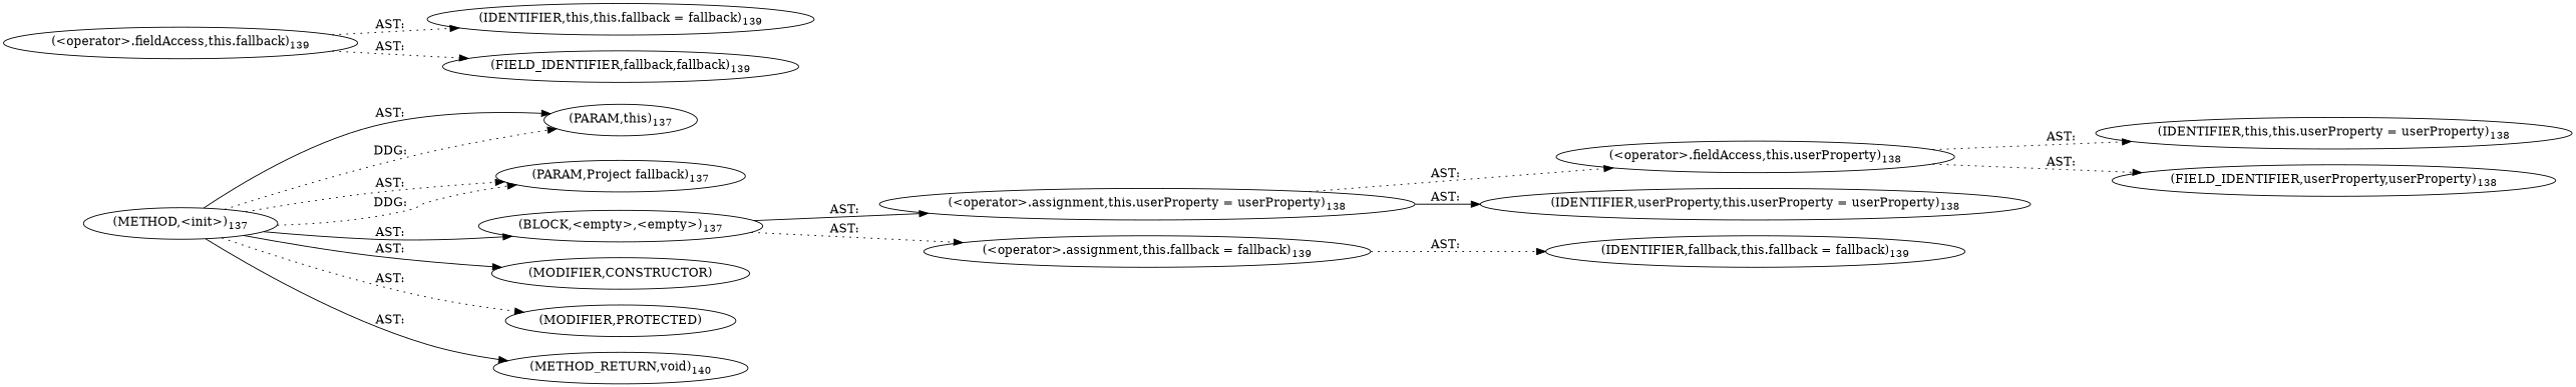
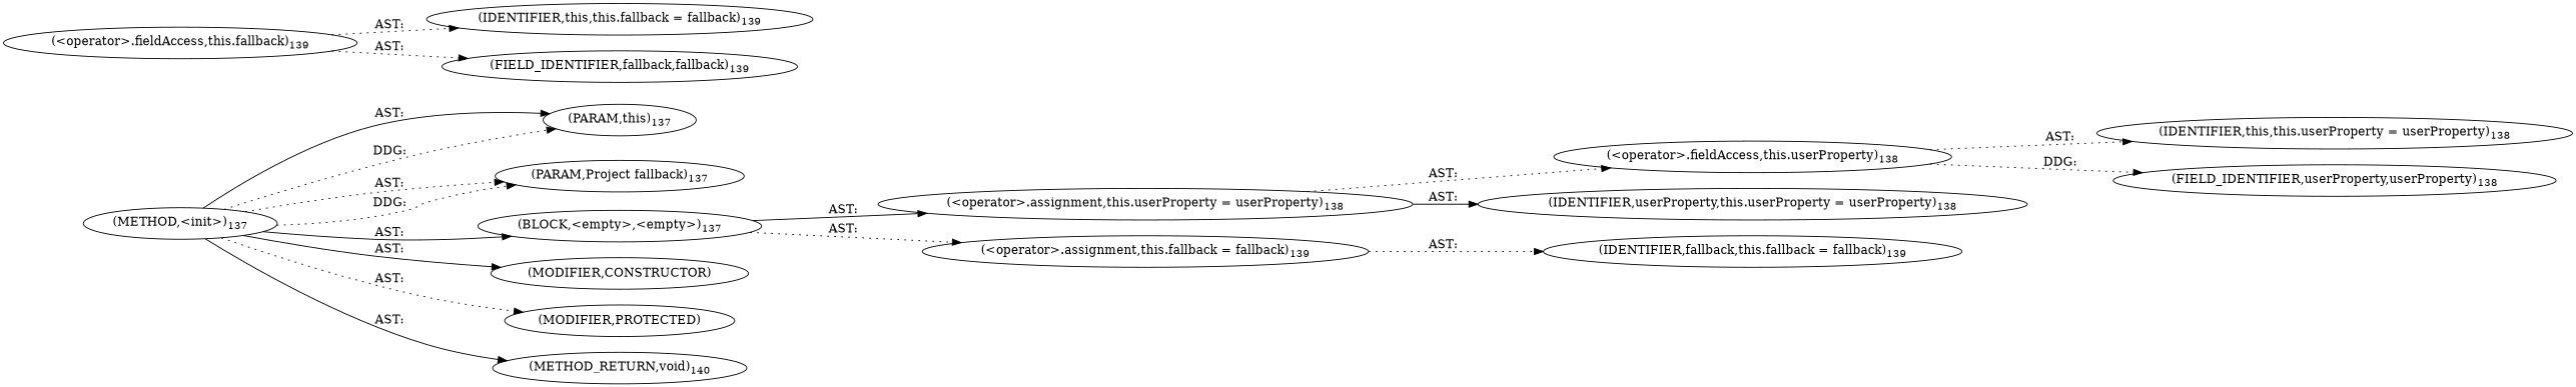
  digraph {
    rankdir=LR
    edge [style=dotted]
    n1 [label=<(METHOD,&lt;init&gt;)<SUB>137</SUB>>]
    n2 [label=<(PARAM,this)<SUB>137</SUB>>]
    n3 [label=<(PARAM,Project fallback)<SUB>137</SUB>>]
    n4 [label=<(BLOCK,&lt;empty&gt;,&lt;empty&gt;)<SUB>137</SUB>>]
    n5 [label=<(MODIFIER,CONSTRUCTOR)>]
    n6 [label=<(MODIFIER,PROTECTED)>]
    n7 [label=<(METHOD_RETURN,void)<SUB>140</SUB>>]
    n8 [label=<(&lt;operator&gt;.assignment,this.userProperty = userProperty)<SUB>138</SUB>>]
    n9 [label=<(&lt;operator&gt;.assignment,this.fallback = fallback)<SUB>139</SUB>>]
    n10 [label=<(&lt;operator&gt;.fieldAccess,this.userProperty)<SUB>138</SUB>>]
    n11 [label=<(IDENTIFIER,userProperty,this.userProperty = userProperty)<SUB>138</SUB>>]
    n12 [label=<(IDENTIFIER,fallback,this.fallback = fallback)<SUB>139</SUB>>]
    n13 [label=<(IDENTIFIER,this,this.userProperty = userProperty)<SUB>138</SUB>>]
    n14 [label=<(FIELD_IDENTIFIER,userProperty,userProperty)<SUB>138</SUB>>]
    n15 [label=<(&lt;operator&gt;.fieldAccess,this.fallback)<SUB>139</SUB>>]
    n16 [label=<(IDENTIFIER,this,this.fallback = fallback)<SUB>139</SUB>>]
    n17 [label=<(FIELD_IDENTIFIER,fallback,fallback)<SUB>139</SUB>>]
    n1 -> n2 [label="AST: " style=solid]
    n1 -> n2 [label="DDG: "]
    n1 -> n3 [label="AST: "]
    n1 -> n3 [label="DDG: "]
    n1 -> n4 [label="AST: " style=solid]
    n1 -> n5 [label="AST: " style=solid]
    n1 -> n6 [label="AST: "]
    n1 -> n7 [label="AST: " style=solid]
    n4 -> n8 [label="AST: " style=solid]
    n4 -> n9 [label="AST: "]
    n8 -> n10 [label="AST: "]
    n8 -> n11 [label="AST: " style=solid]
    n9 -> n12 [label="AST: "]
    n10 -> n13 [label="AST: "]
-   n10 -> n14 [label="AST: "]
+   n10 -> n14 [label="DDG: "]
    n15 -> n16 [label="AST: "]
    n15 -> n17 [label="AST: "]
  }
